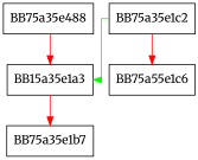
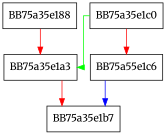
  digraph {
    fontname=Merriweather
    splines=ortho
    node [fontname=Merriweather shape=box]
    edge [color=red fontname=Merriweather]
-   BB75a35e188 [label=BB75a35e488]
-   BB75a35e1a3 [label=BB15a35e1a3]
-   BB75a35e1c2
+   BB75a35e188
+   BB75a35e1a3
+   BB75a35e1c2 [label=BB75a35e1c0]
    n4 [label=BB75a55e1c6]
    BB75a35e1b7
    BB75a35e188 -> BB75a35e1a3
    BB75a35e1a3 -> BB75a35e1b7
    BB75a35e1c2 -> BB75a35e1a3 [color=green]
    BB75a35e1c2 -> n4
+   n4 -> BB75a35e1b7 [color=blue]
  }
